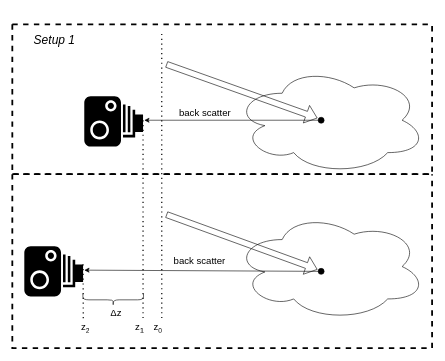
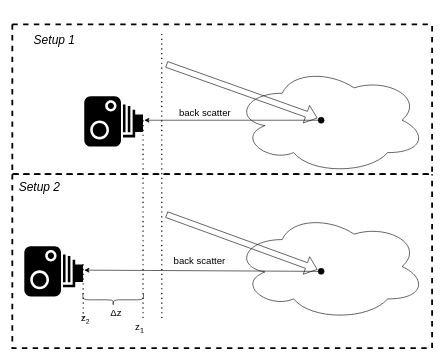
  <mxCell id="0" />
  <mxCell id="1" parent="0" />
  <mxCell id="2" value="" style="ellipse;shape=cloud;whiteSpace=wrap;html=1;" parent="1" vertex="1"><mxGeometry x="390" y="110" width="320" height="180" as="geometry" /></mxCell>
  <mxCell id="3" value="" style="shape=image;html=1;verticalAlign=top;verticalLabelPosition=bottom;labelBackgroundColor=#ffffff;imageAspect=0;aspect=fixed;image=https://cdn0.iconfinder.com/data/icons/phosphor-light-vol-2/256/flashlight-light-128.png;rotation=90;" parent="1" vertex="1"><mxGeometry x="149" y="20" width="128" height="128" as="geometry" /></mxCell>
  <mxCell id="4" value="" style="shape=mxgraph.signs.tech.camera_1;html=1;pointerEvents=1;fillColor=#000000;strokeColor=none;verticalLabelPosition=bottom;verticalAlign=top;align=center;" parent="1" vertex="1"><mxGeometry x="140" y="160" width="98" height="84" as="geometry" /></mxCell>
  <mxCell id="5" value="" style="shape=flexArrow;endArrow=classic;html=1;rounded=0;entryX=-0.117;entryY=0.149;entryDx=0;entryDy=0;entryPerimeter=0;" parent="1" source="3" target="8" edge="1"><mxGeometry width="50" height="50" relative="1" as="geometry"><mxPoint x="270" y="90" as="sourcePoint" /><mxPoint x="530" y="84" as="targetPoint" /></mxGeometry></mxCell>
  <mxCell id="6" value="" style="endArrow=classic;html=1;rounded=0;exitX=0;exitY=0.5;exitDx=0;exitDy=0;" parent="1" source="8" edge="1"><mxGeometry width="50" height="50" relative="1" as="geometry"><mxPoint x="530" y="80" as="sourcePoint" /><mxPoint x="240" y="200" as="targetPoint" /></mxGeometry></mxCell>
  <mxCell id="7" value="&lt;font style=&quot;font-size: 16px&quot;&gt;back scatter&lt;/font&gt;" style="edgeLabel;html=1;align=center;verticalAlign=middle;resizable=0;points=[];rotation=0;" parent="6" vertex="1" connectable="0"><mxGeometry x="0.351" relative="1" as="geometry"><mxPoint x="6" y="-14" as="offset" /></mxGeometry></mxCell>
  <mxCell id="8" value="" style="ellipse;whiteSpace=wrap;html=1;fillColor=#000000;" parent="1" vertex="1"><mxGeometry x="530" y="195" width="10" height="10" as="geometry" /></mxCell>
  <mxCell id="9" value="" style="ellipse;shape=cloud;whiteSpace=wrap;html=1;" parent="1" vertex="1"><mxGeometry x="390" y="354" width="320" height="180" as="geometry" /></mxCell>
  <mxCell id="10" value="" style="shape=image;html=1;verticalAlign=top;verticalLabelPosition=bottom;labelBackgroundColor=#ffffff;imageAspect=0;aspect=fixed;image=https://cdn0.iconfinder.com/data/icons/phosphor-light-vol-2/256/flashlight-light-128.png;rotation=90;" parent="1" vertex="1"><mxGeometry x="149" y="270" width="128" height="128" as="geometry" /></mxCell>
  <mxCell id="11" value="" style="shape=mxgraph.signs.tech.camera_1;html=1;pointerEvents=1;fillColor=#000000;strokeColor=none;verticalLabelPosition=bottom;verticalAlign=top;align=center;" parent="1" vertex="1"><mxGeometry x="40" y="410" width="98" height="84" as="geometry" /></mxCell>
  <mxCell id="12" value="" style="shape=flexArrow;endArrow=classic;html=1;rounded=0;entryX=-0.117;entryY=0.195;entryDx=0;entryDy=0;entryPerimeter=0;" parent="1" source="10" target="15" edge="1"><mxGeometry width="50" height="50" relative="1" as="geometry"><mxPoint x="270" y="340" as="sourcePoint" /><mxPoint x="530" y="334" as="targetPoint" /></mxGeometry></mxCell>
  <mxCell id="13" value="" style="endArrow=classic;html=1;rounded=0;exitX=0;exitY=0.5;exitDx=0;exitDy=0;" parent="1" source="15" edge="1"><mxGeometry width="50" height="50" relative="1" as="geometry"><mxPoint x="530" y="330" as="sourcePoint" /><mxPoint x="140" y="450" as="targetPoint" /></mxGeometry></mxCell>
  <mxCell id="14" value="&lt;font style=&quot;font-size: 16px&quot;&gt;back scatter&lt;/font&gt;" style="edgeLabel;html=1;align=center;verticalAlign=middle;resizable=0;points=[];rotation=0;" parent="13" vertex="1" connectable="0"><mxGeometry x="0.351" relative="1" as="geometry"><mxPoint x="64" y="-16" as="offset" /></mxGeometry></mxCell>
  <mxCell id="15" value="" style="ellipse;whiteSpace=wrap;html=1;fillColor=#000000;" parent="1" vertex="1"><mxGeometry x="530" y="447" width="10" height="10" as="geometry" /></mxCell>
  <mxCell id="16" value="" style="endArrow=none;dashed=1;html=1;dashPattern=1 3;strokeWidth=2;rounded=0;" parent="1" edge="1"><mxGeometry width="50" height="50" relative="1" as="geometry"><mxPoint x="238" y="530" as="sourcePoint" /><mxPoint x="238" y="200" as="targetPoint" /></mxGeometry></mxCell>
  <mxCell id="17" value="" style="endArrow=none;dashed=1;html=1;dashPattern=1 3;strokeWidth=2;rounded=0;exitX=0.169;exitY=0.828;exitDx=0;exitDy=0;exitPerimeter=0;" parent="1" edge="1" source="20"><mxGeometry width="50" height="50" relative="1" as="geometry"><mxPoint x="138" y="530" as="sourcePoint" /><mxPoint x="138" y="440" as="targetPoint" /></mxGeometry></mxCell>
  <mxCell id="18" value="" style="swimlane;startSize=0;dashed=1;strokeWidth=3;" parent="1" vertex="1"><mxGeometry x="20" y="40" width="700" height="250" as="geometry"><mxRectangle x="10" y="70" width="50" height="40" as="alternateBounds" /></mxGeometry></mxCell>
  <mxCell id="19" value="&lt;span style=&quot;font-size: 20px;&quot;&gt;&lt;i&gt;Setup 1&lt;/i&gt;&lt;/span&gt;" style="text;html=1;align=center;verticalAlign=middle;resizable=0;points=[];autosize=1;strokeColor=none;fillColor=none;" parent="18" vertex="1"><mxGeometry x="25" y="5" width="90" height="40" as="geometry" /></mxCell>
  <mxCell id="20" value="" style="swimlane;startSize=0;dashed=1;strokeWidth=3;" parent="1" vertex="1"><mxGeometry x="20" y="290" width="700" height="290" as="geometry"><mxRectangle x="10" y="70" width="50" height="40" as="alternateBounds" /></mxGeometry></mxCell>
+ <mxCell id="21" value="&lt;span style=&quot;font-size: 20px;&quot;&gt;&lt;i&gt;Setup 2&lt;/i&gt;&lt;/span&gt;" style="text;html=1;align=center;verticalAlign=middle;resizable=0;points=[];autosize=1;strokeColor=none;fillColor=none;" vertex="1" parent="20"><mxGeometry width="90" height="40" as="geometry" /></mxCell>
  <mxCell id="22" value="" style="shape=curlyBracket;whiteSpace=wrap;html=1;rounded=1;flipH=1;fillColor=#000000;rotation=90;" parent="20" vertex="1"><mxGeometry x="158.24" y="158.99" width="20" height="101.05" as="geometry" /></mxCell>
  <mxCell id="23" value="&lt;p class=&quot;MsoNormal&quot;&gt;&lt;span lang=&quot;EN-US&quot;&gt;&lt;font style=&quot;font-size: 16px&quot;&gt;Δz&lt;/font&gt;&lt;/span&gt;&lt;/p&gt;" style="text;html=1;strokeColor=none;fillColor=none;spacing=5;spacingTop=-20;whiteSpace=wrap;overflow=hidden;rounded=0;labelBackgroundColor=none;" parent="20" vertex="1"><mxGeometry x="158.75" y="219.5" width="31.25" height="20.5" as="geometry" /></mxCell>
  <mxCell id="24" value="&lt;p class=&quot;MsoNormal&quot;&gt;&lt;span lang=&quot;EN-US&quot;&gt;&lt;font style=&quot;font-size: 16px&quot;&gt;z&lt;sub&gt;1&lt;/sub&gt;&lt;/font&gt;&lt;/span&gt;&lt;/p&gt;" style="text;html=1;strokeColor=none;fillColor=none;spacing=5;spacingTop=-20;whiteSpace=wrap;overflow=hidden;rounded=0;labelBackgroundColor=none;" vertex="1" parent="20"><mxGeometry x="200" y="244" width="31.25" height="20.5" as="geometry" /></mxCell>
- <mxCell id="25" value="&lt;p class=&quot;MsoNormal&quot;&gt;&lt;span lang=&quot;EN-US&quot;&gt;&lt;font style=&quot;font-size: 16px&quot;&gt;z&lt;/font&gt;&lt;font style=&quot;font-size: 13.333px;&quot;&gt;&lt;sub&gt;2&lt;/sub&gt;&lt;/font&gt;&lt;/span&gt;&lt;/p&gt;" style="text;html=1;strokeColor=none;fillColor=none;spacing=5;spacingTop=-20;whiteSpace=wrap;overflow=hidden;rounded=0;labelBackgroundColor=none;" vertex="1" parent="20"><mxGeometry x="110" y="244" width="31.25" height="20.5" as="geometry" /></mxCell>
+ <mxCell id="25" value="&lt;p class=&quot;MsoNormal&quot;&gt;&lt;span lang=&quot;EN-US&quot;&gt;&lt;font style=&quot;font-size: 16px&quot;&gt;z&lt;/font&gt;&lt;font style=&quot;font-size: 13.333px;&quot;&gt;&lt;sub&gt;2&lt;/sub&gt;&lt;/font&gt;&lt;/span&gt;&lt;/p&gt;" style="text;html=1;strokeColor=none;fillColor=none;spacing=5;spacingTop=-20;whiteSpace=wrap;overflow=hidden;rounded=0;labelBackgroundColor=none;" vertex="1" parent="20"><mxGeometry x="110" y="229" width="31.25" height="20.5" as="geometry" /></mxCell>
  <mxCell id="26" value="" style="endArrow=none;dashed=1;html=1;dashPattern=1 3;strokeWidth=2;rounded=0;entryX=0.234;entryY=0.061;entryDx=0;entryDy=0;entryPerimeter=0;" edge="1" parent="20" target="3"><mxGeometry width="50" height="50" relative="1" as="geometry"><mxPoint x="249.25" y="240" as="sourcePoint" /><mxPoint x="249.25" y="-90" as="targetPoint" /></mxGeometry></mxCell>
- <mxCell id="27" value="&lt;p class=&quot;MsoNormal&quot;&gt;&lt;span lang=&quot;EN-US&quot;&gt;&lt;font style=&quot;font-size: 16px&quot;&gt;z&lt;/font&gt;&lt;font style=&quot;font-size: 13.333px;&quot;&gt;&lt;sub&gt;0&lt;/sub&gt;&lt;/font&gt;&lt;/span&gt;&lt;/p&gt;" style="text;html=1;strokeColor=none;fillColor=none;spacing=5;spacingTop=-20;whiteSpace=wrap;overflow=hidden;rounded=0;labelBackgroundColor=none;" vertex="1" parent="20"><mxGeometry x="231.25" y="244" width="31.25" height="20.5" as="geometry" /></mxCell>
